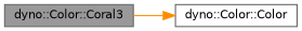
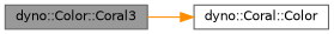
  digraph {
    rankdir=LR
    node [fontname=Helvetica fontsize=10 shape=box style=filled]
    n1 [color=gray40 fillcolor=grey60 fontcolor=black height=0.2 label="dyno::Color::Coral3" width=0.4]
-   n2 [color=grey40 fillcolor=white height=0.2 label="dyno::Color::Color" width=0.4]
+   n2 [color=grey40 fillcolor=white height=0.2 label="dyno::Coral::Color" width=0.4]
    n1 -> n2 [color=darkorange fontname=Helvetica fontsize=10 labelfontname=Helvetica labelfontsize=10 style=solid]
  }
